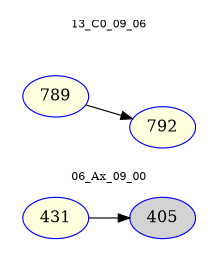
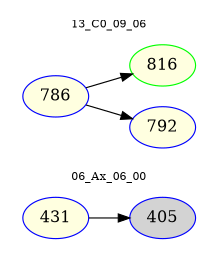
  digraph {
    rankdir=LR
    node [color=blue fillcolor=lightyellow style=filled]
    edge [color=black]
    n1 [label=431]
    n2 [fillcolor=lightgrey label=405]
-   n3 [label=789]
+   n3 [label=786]
    n4 [label=792]
+   n5 [color=green label=816]
    subgraph cluster_1 {
      color=white
      fontsize=10
-     label="06_Ax_09_00"
+     label="06_Ax_06_00"
      n1
      n2
    }
    subgraph cluster_2 {
      color=white
      fontsize=10
      label="13_C0_09_06"
      n3
      n4
+     n5
    }
    n1 -> n2
    n3 -> n4
+   n3 -> n5
  }
